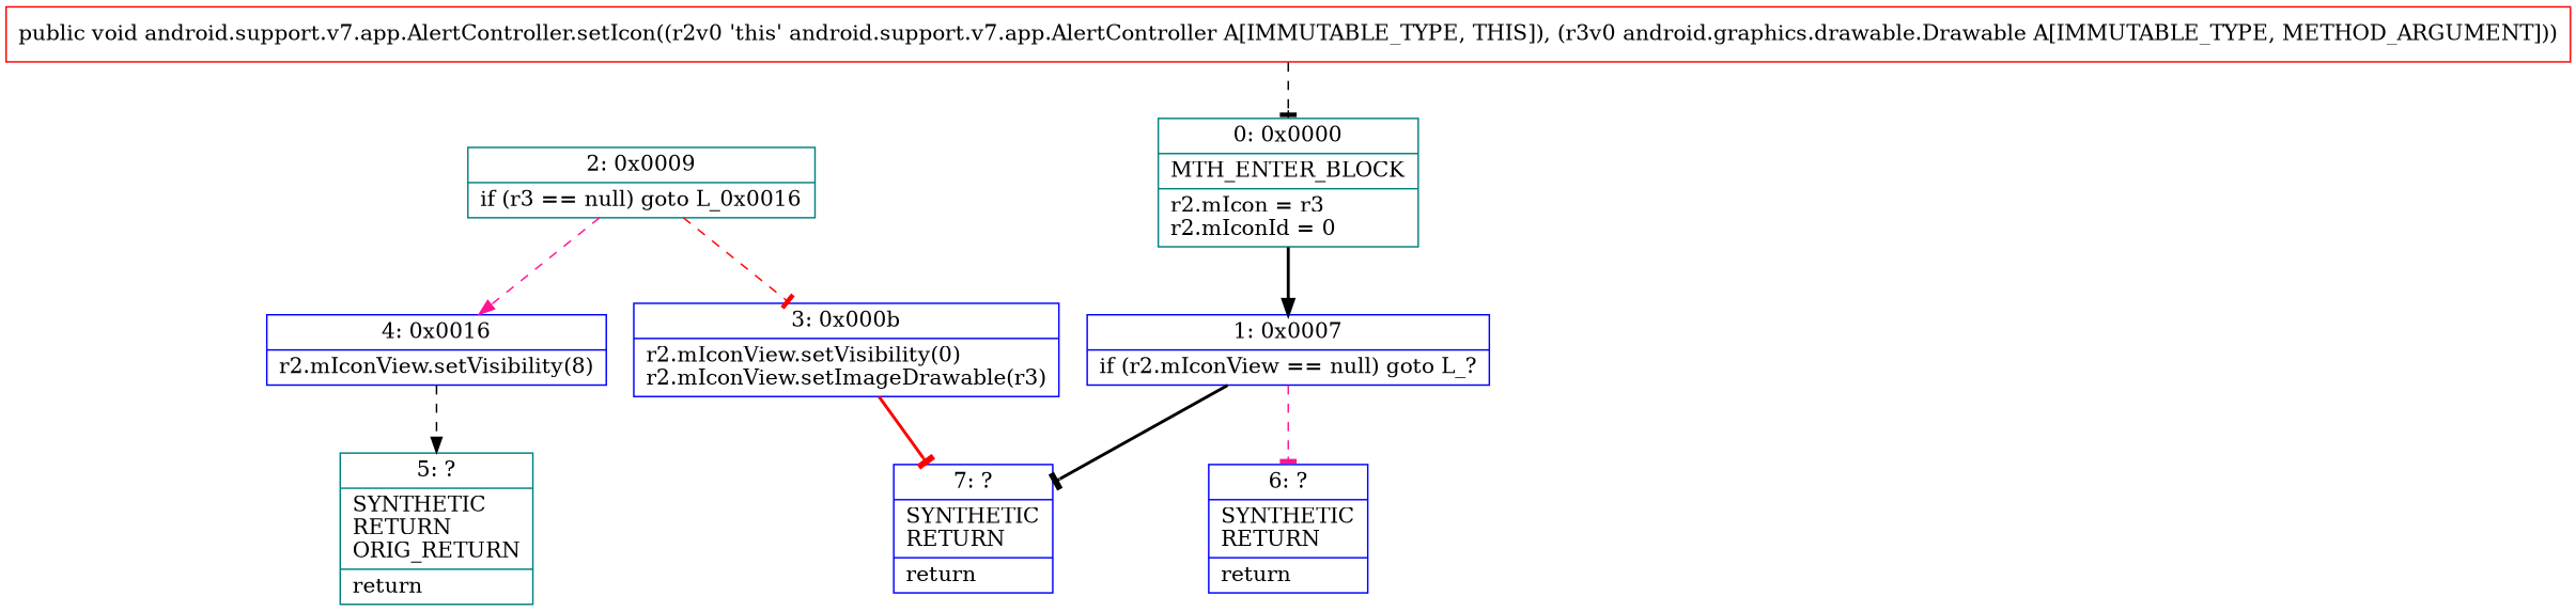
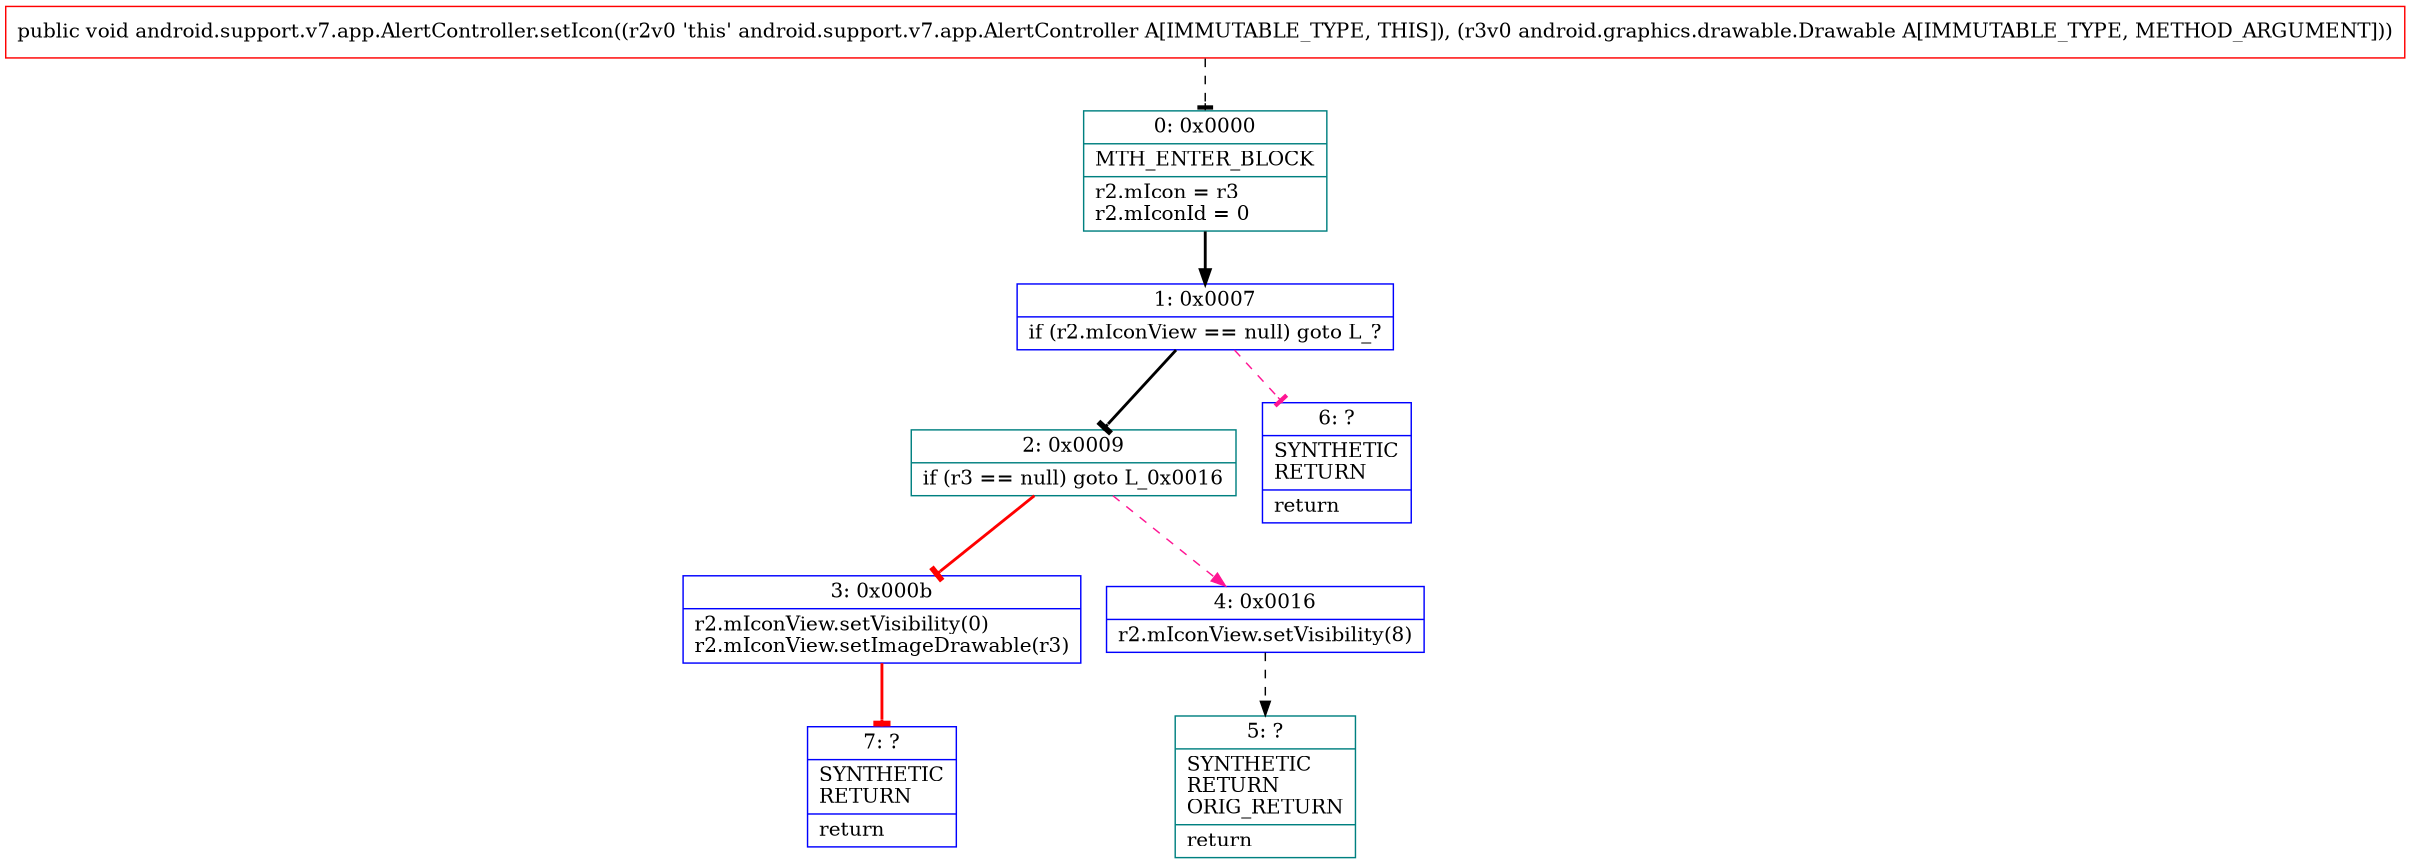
  digraph {
    node [color=blue shape=record]
    edge [arrowhead=tee color=black style=bold]
    n1 [color=teal label="{0\:\ 0x0000|MTH_ENTER_BLOCK\l|r2.mIcon = r3\lr2.mIconId = 0\l}"]
    n2 [label="{1\:\ 0x0007|if (r2.mIconView == null) goto L_?\l}"]
    n3 [color=teal label="{2\:\ 0x0009|if (r3 == null) goto L_0x0016\l}"]
    n4 [label="{6\:\ ?|SYNTHETIC\lRETURN\l|return\l}"]
    n5 [label="{3\:\ 0x000b|r2.mIconView.setVisibility(0)\lr2.mIconView.setImageDrawable(r3)\l}"]
    n6 [label="{4\:\ 0x0016|r2.mIconView.setVisibility(8)\l}"]
    n7 [label="{7\:\ ?|SYNTHETIC\lRETURN\l|return\l}"]
    n8 [color=teal label="{5\:\ ?|SYNTHETIC\lRETURN\lORIG_RETURN\l|return\l}"]
    n9 [color=red label="{public void android.support.v7.app.AlertController.setIcon((r2v0 'this' android.support.v7.app.AlertController A[IMMUTABLE_TYPE, THIS]), (r3v0 android.graphics.drawable.Drawable A[IMMUTABLE_TYPE, METHOD_ARGUMENT])) }"]
    n1 -> n2 [arrowhead=normal]
-   n2 -> n7
+   n2 -> n3
    n2 -> n4 [color=deeppink style=dashed]
-   n3 -> n5 [color=red style=dashed]
+   n3 -> n5 [color=red]
    n3 -> n6 [arrowhead=normal color=deeppink style=dashed]
    n5 -> n7 [color=red]
    n6 -> n8 [arrowhead=normal style=dashed]
    n9 -> n1 [style=dashed]
  }
